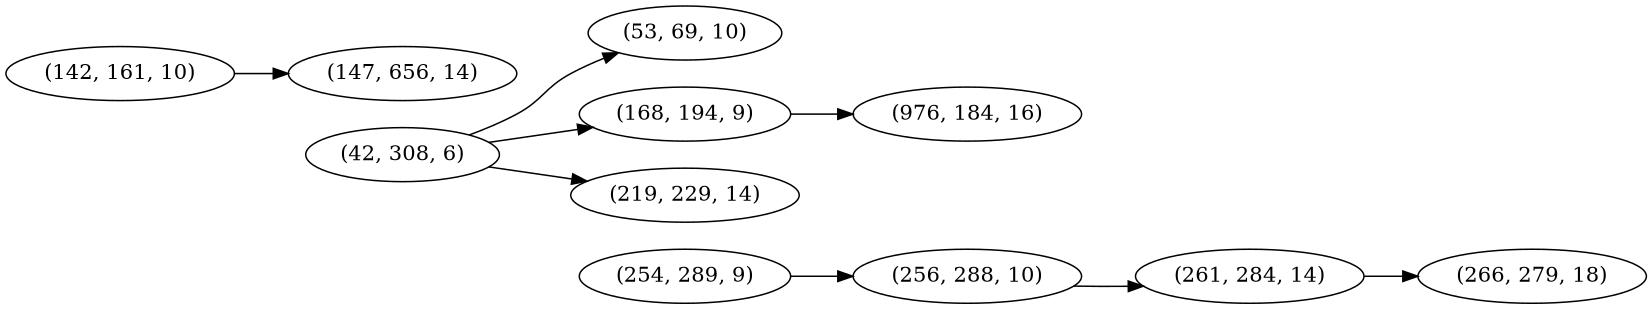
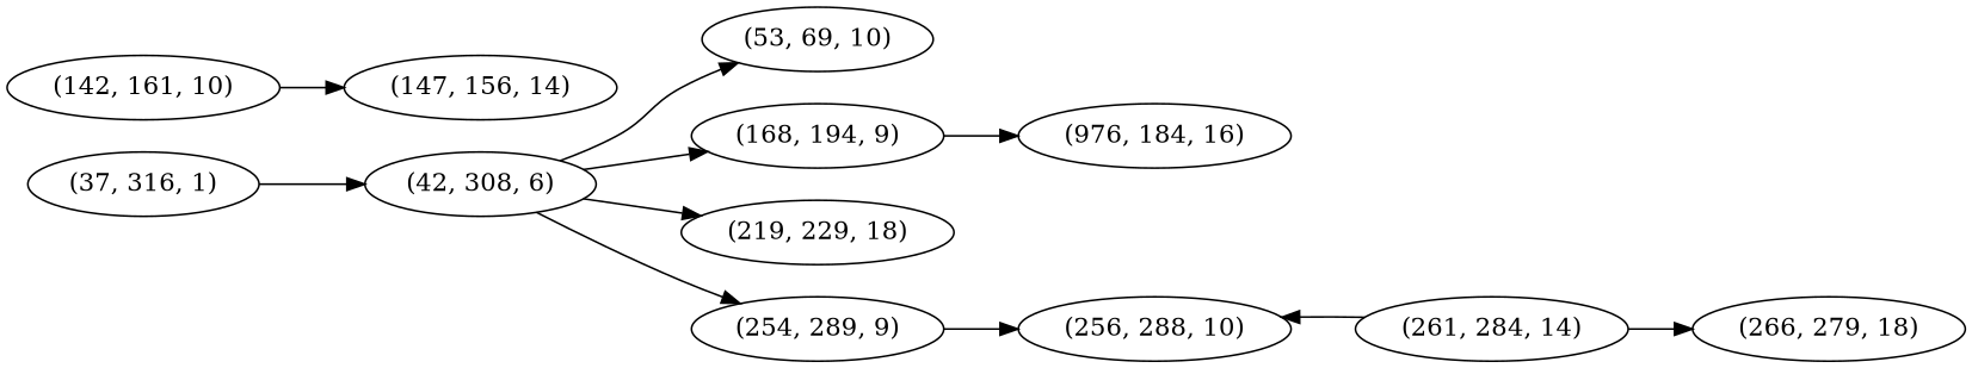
  digraph {
    rankdir=LR
+   "(37, 316, 1)"
    "(42, 308, 6)"
    "(53, 69, 10)"
    "(168, 194, 9)"
-   "(219, 229, 14)"
+   "(219, 229, 14)" [label="(219, 229, 18)"]
    "(254, 289, 9)"
    "(142, 161, 10)"
-   "(147, 156, 14)" [label="(147, 656, 14)"]
+   "(147, 156, 14)"
    n9 [label="(976, 184, 16)"]
    "(256, 288, 10)"
    "(261, 284, 14)"
    "(266, 279, 18)"
+   "(37, 316, 1)" -> "(42, 308, 6)"
    "(42, 308, 6)" -> "(53, 69, 10)"
    "(42, 308, 6)" -> "(168, 194, 9)"
    "(42, 308, 6)" -> "(219, 229, 14)"
+   "(42, 308, 6)" -> "(254, 289, 9)"
    "(168, 194, 9)" -> n9
    "(254, 289, 9)" -> "(256, 288, 10)"
    "(142, 161, 10)" -> "(147, 156, 14)"
-   "(256, 288, 10)" -> "(261, 284, 14)"
+   "(261, 284, 14)" -> "(256, 288, 10)"
    "(261, 284, 14)" -> "(266, 279, 18)"
  }
